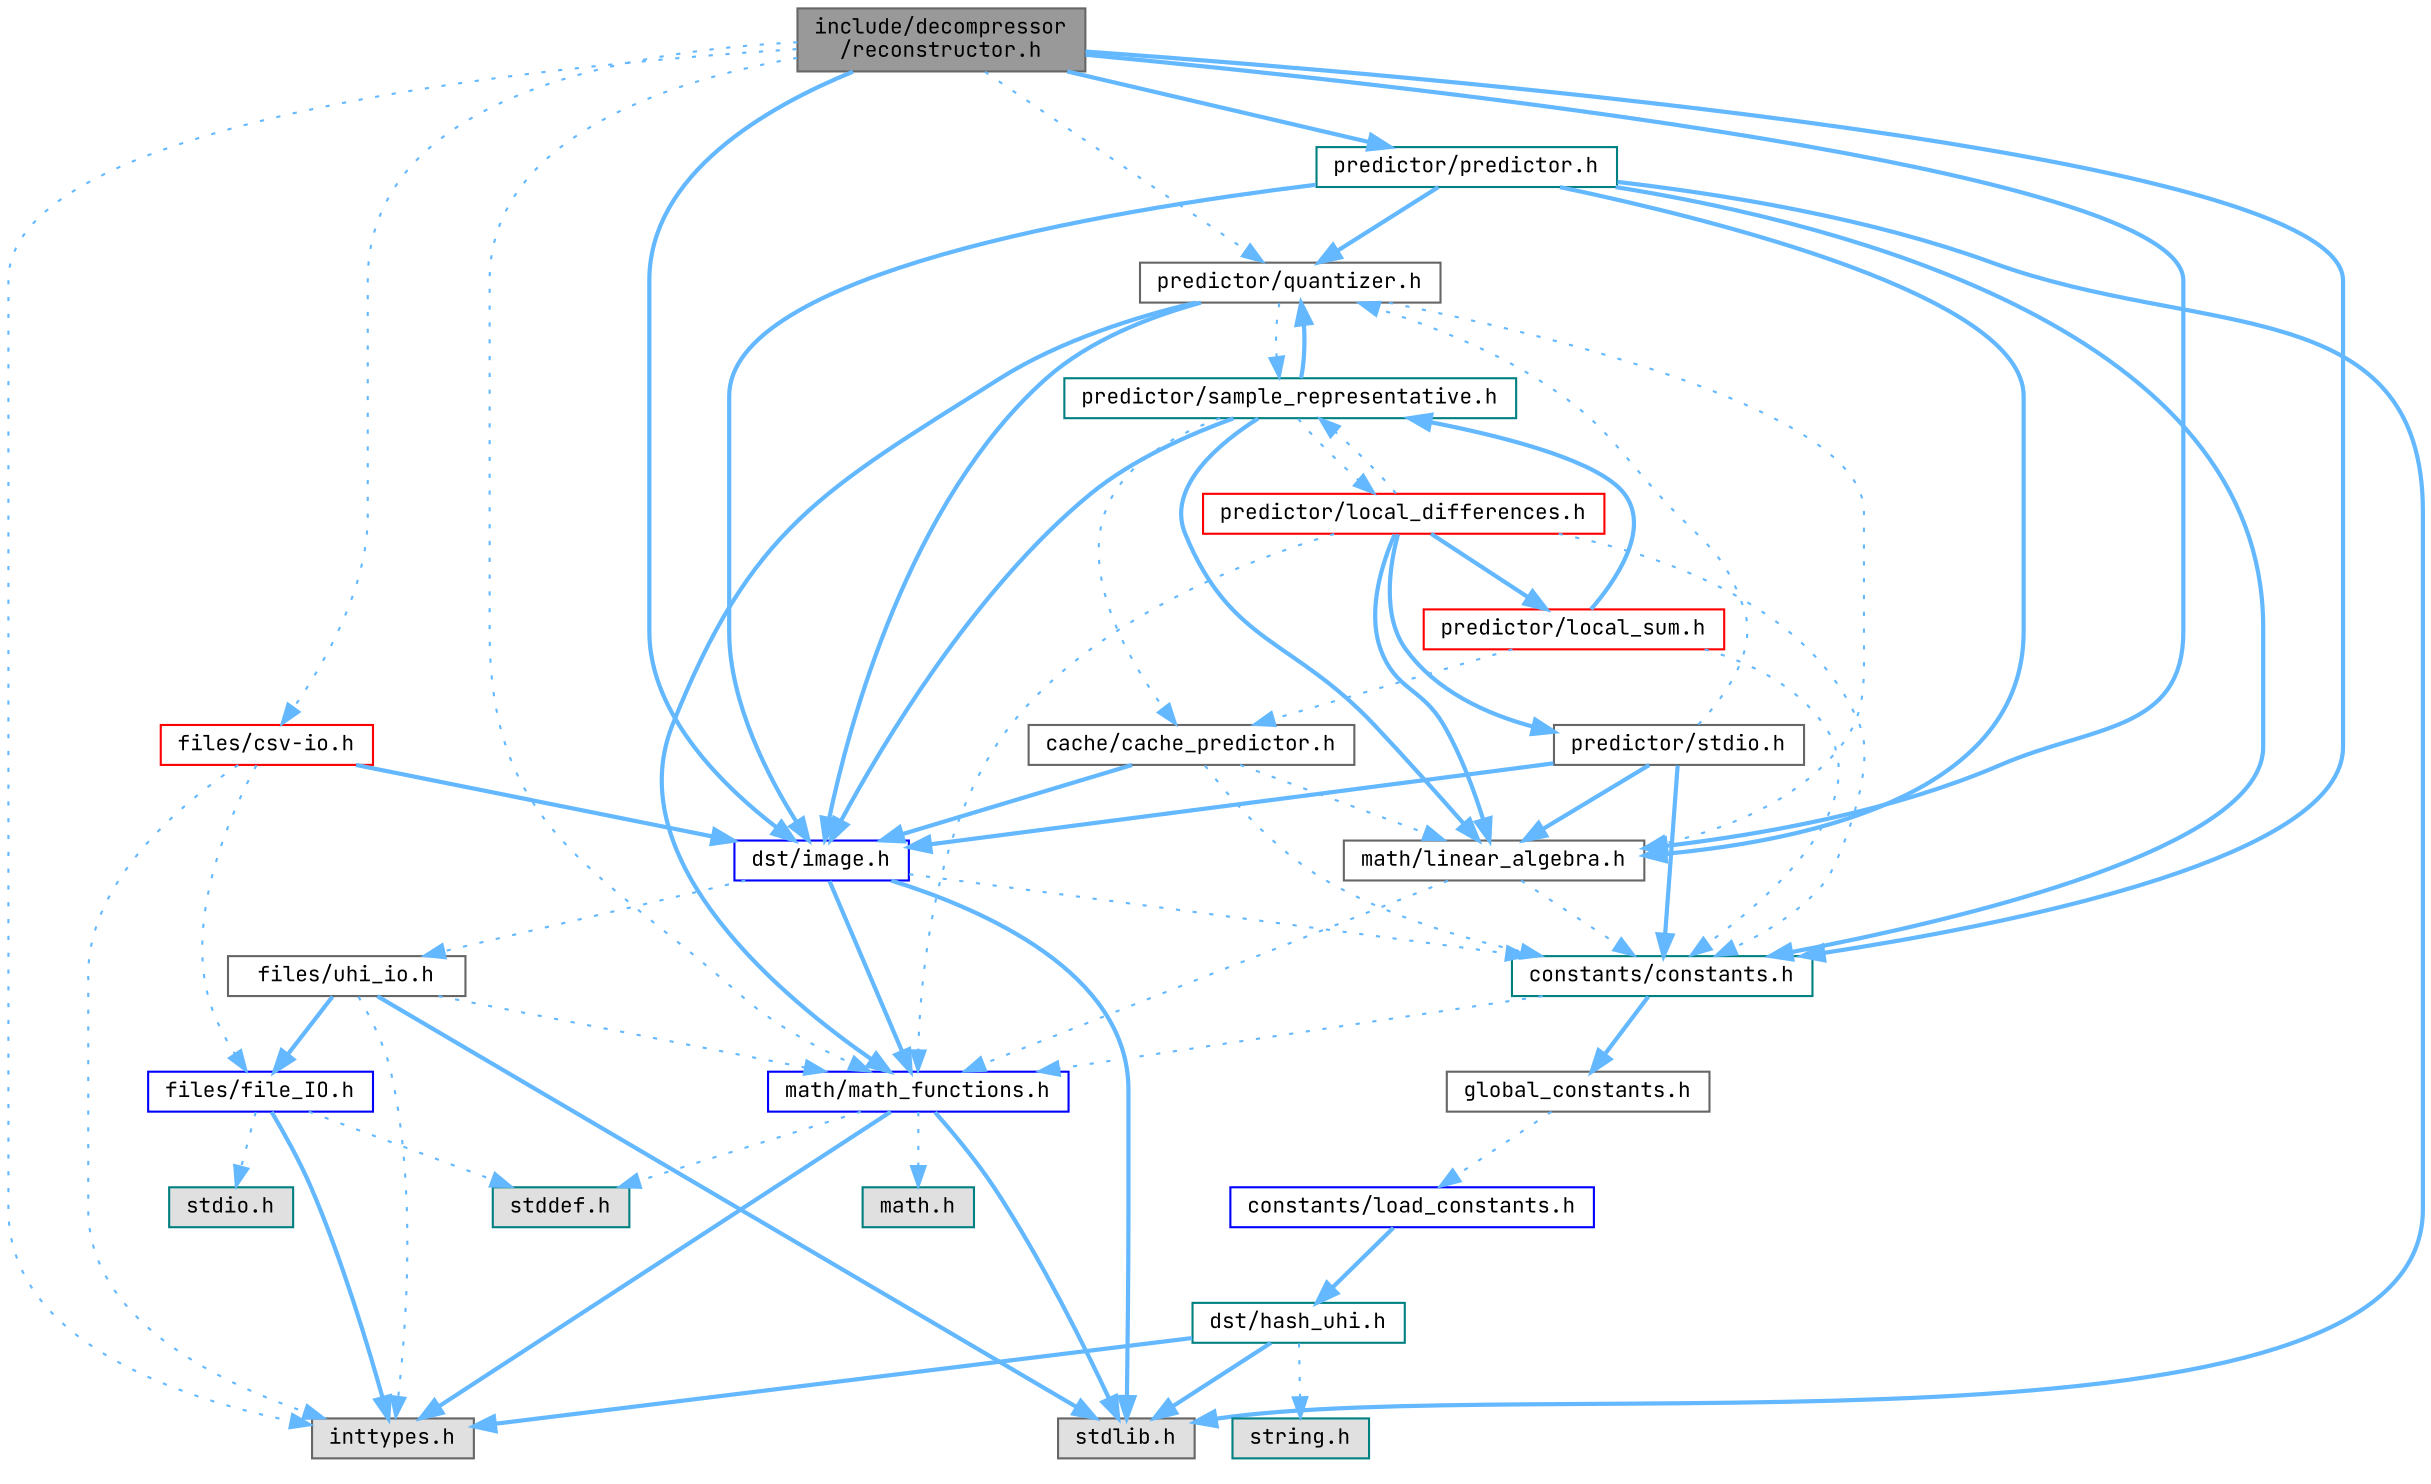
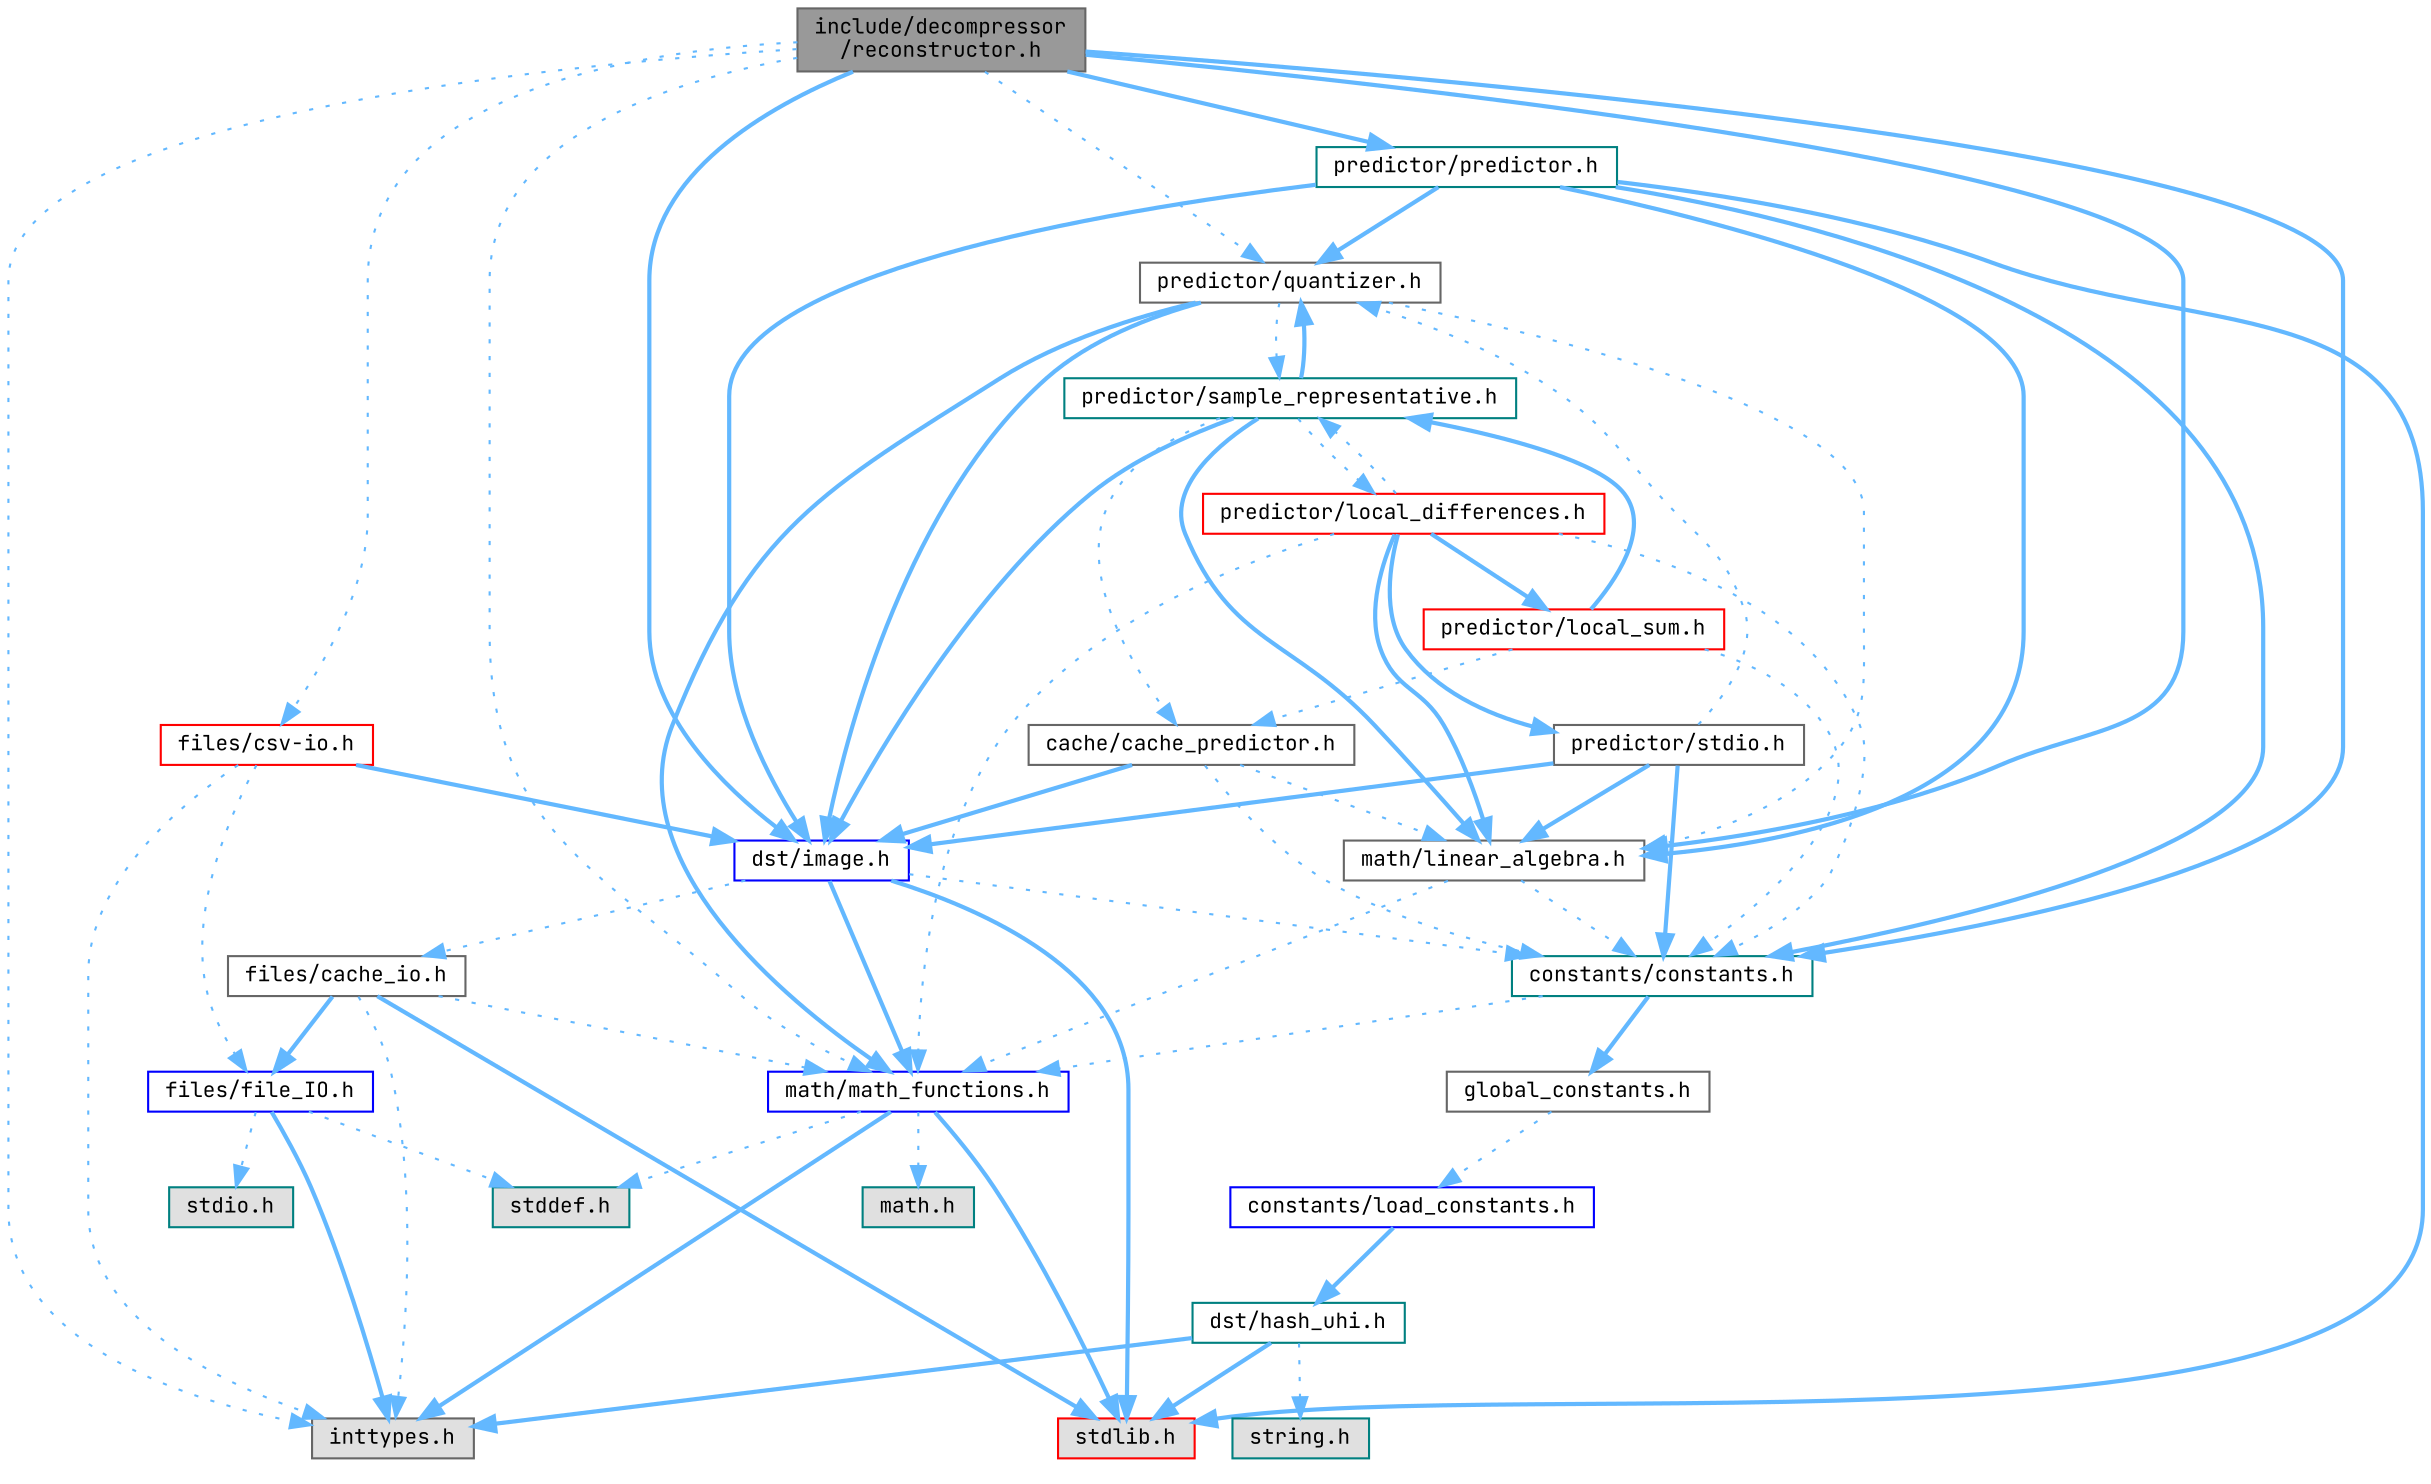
  digraph {
    fontname="JetBrains Mono"
    node [color=gray40 fillcolor=white fontname="JetBrains Mono" fontsize=10 shape=box style=filled]
    edge [color=steelblue1 fontname="JetBrains Mono" fontsize=10 labelfontname=Helvetica labelfontsize=10 style=bold]
    n1 [fillcolor=grey60 fontcolor=black height=0.2 label="include/decompressor\l/reconstructor.h" width=0.4]
    n2 [color=teal height=0.2 label="constants/constants.h" width=0.4]
    n3 [color=blue height=0.2 label="math/math_functions.h" width=0.4]
    n4 [fillcolor="#E0E0E0" height=0.2 label="inttypes.h" width=0.4]
    n5 [height=0.2 label="math/linear_algebra.h" width=0.4]
    n6 [color=blue height=0.2 label="dst/image.h" width=0.4]
    n7 [height=0.2 label="predictor/quantizer.h" width=0.4]
    n8 [color=red height=0.2 label="files/csv-io.h" width=0.4]
    n9 [color=teal height=0.2 label="predictor/predictor.h" width=0.4]
    n10 [height=0.2 label="global_constants.h" width=0.4]
-   n11 [fillcolor="#E0E0E0" height=0.2 label="stdlib.h" width=0.4]
+   n11 [color=red fillcolor="#E0E0E0" height=0.2 label="stdlib.h" width=0.4]
    n12 [color=teal fillcolor="#E0E0E0" height=0.2 label="math.h" width=0.4]
    n13 [color=teal fillcolor="#E0E0E0" height=0.2 label="stddef.h" width=0.4]
-   n14 [height=0.2 label="files/uhi_io.h" width=0.4]
+   n14 [height=0.2 label="files/cache_io.h" width=0.4]
    n15 [color=teal height=0.2 label="predictor/sample_representative.h" width=0.4]
    n16 [color=blue height=0.2 label="files/file_IO.h" width=0.4]
    n17 [color=blue height=0.2 label="constants/load_constants.h" width=0.4]
    n18 [color=teal height=0.2 label="dst/hash_uhi.h" width=0.4]
    n19 [color=teal fillcolor="#E0E0E0" height=0.2 label="string.h" width=0.4]
    n20 [color=teal fillcolor="#E0E0E0" height=0.2 label="stdio.h" width=0.4]
    n21 [height=0.2 label="cache/cache_predictor.h" width=0.4]
    n22 [color=red height=0.2 label="predictor/local_differences.h" width=0.4]
    n23 [color=red height=0.2 label="predictor/local_sum.h" width=0.4]
    n24 [height=0.2 label="predictor/stdio.h" width=0.4]
    n1 -> n2
    n1 -> n3 [style=dotted]
    n1 -> n4 [style=dotted]
    n1 -> n5
    n1 -> n6
    n1 -> n7 [style=dotted]
    n1 -> n8 [style=dotted]
    n1 -> n9
    n2 -> n3 [style=dotted]
    n2 -> n10
    n3 -> n4
    n3 -> n11
    n3 -> n12 [style=dotted]
    n3 -> n13 [style=dotted]
    n5 -> n2 [style=dotted]
    n5 -> n3 [style=dotted]
    n6 -> n2 [style=dotted]
    n6 -> n3
    n6 -> n11
    n6 -> n14 [style=dotted]
    n7 -> n3
    n7 -> n5 [style=dotted]
    n7 -> n6
    n7 -> n15 [style=dotted]
    n8 -> n4 [style=dotted]
    n8 -> n6
    n8 -> n16 [style=dotted]
    n9 -> n2
    n9 -> n5
    n9 -> n6
    n9 -> n7
    n9 -> n11
    n10 -> n17 [style=dotted]
    n14 -> n3 [style=dotted]
    n14 -> n4 [style=dotted]
    n14 -> n11
    n14 -> n16
    n15 -> n5
    n15 -> n6
    n15 -> n7
    n15 -> n21 [style=dotted]
    n15 -> n22 [style=dotted]
    n16 -> n4
    n16 -> n13 [style=dotted]
    n16 -> n20 [style=dotted]
    n17 -> n18
    n18 -> n4
    n18 -> n11
    n18 -> n19 [style=dotted]
    n21 -> n2 [style=dotted]
    n21 -> n5 [style=dotted]
    n21 -> n6
    n22 -> n2 [style=dotted]
    n22 -> n3 [style=dotted]
    n22 -> n5
    n22 -> n15 [style=dotted]
    n22 -> n23
    n22 -> n24
    n23 -> n2 [style=dotted]
    n23 -> n15
    n23 -> n21 [style=dotted]
    n24 -> n2
    n24 -> n5
    n24 -> n6
    n24 -> n7 [style=dotted]
  }
